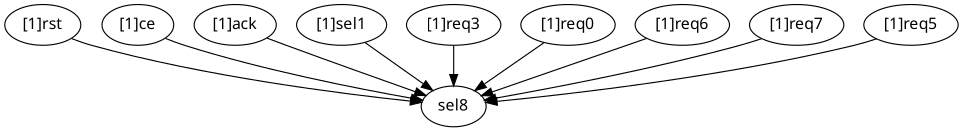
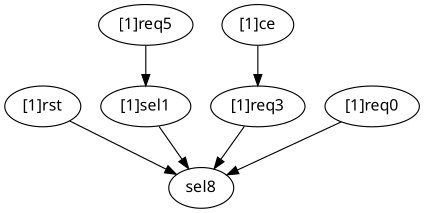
  strict digraph {
    fontname="Noto Sans"
    node [complexity=3 fontname="Noto Sans" importance=0.75 rank=0.0402777777778]
    edge [fontname="Noto Sans"]
    "[1]rst" [importance=0.830555555556 rank=0.276851851852]
    n2 [complexity=2 importance=0.0805555555556 label=sel8]
    "[1]ce" [complexity=4 rank=0.1875]
-   "[1]ack" [complexity=4 rank=0.1875]
    "[1]sel1" [complexity=4 importance=0.161111111111]
    "[1]req3" [importance=0.508333333333 rank=0.169444444444]
    "[1]req0" [rank=0.25]
-   "[1]req6" [importance=0.266666666667 rank=0.0888888888889]
-   "[1]req7" [importance=0.186111111111 rank=0.062037037037]
    "[1]req5" [importance=0.347222222222 rank=0.115740740741]
    "[1]rst" -> n2
-   "[1]ce" -> n2
-   "[1]ack" -> n2
+   "[1]ce" -> "[1]req3"
    "[1]sel1" -> n2
    "[1]req3" -> n2
    "[1]req0" -> n2
-   "[1]req6" -> n2
-   "[1]req7" -> n2
-   "[1]req5" -> n2
+   "[1]req5" -> "[1]sel1"
  }
